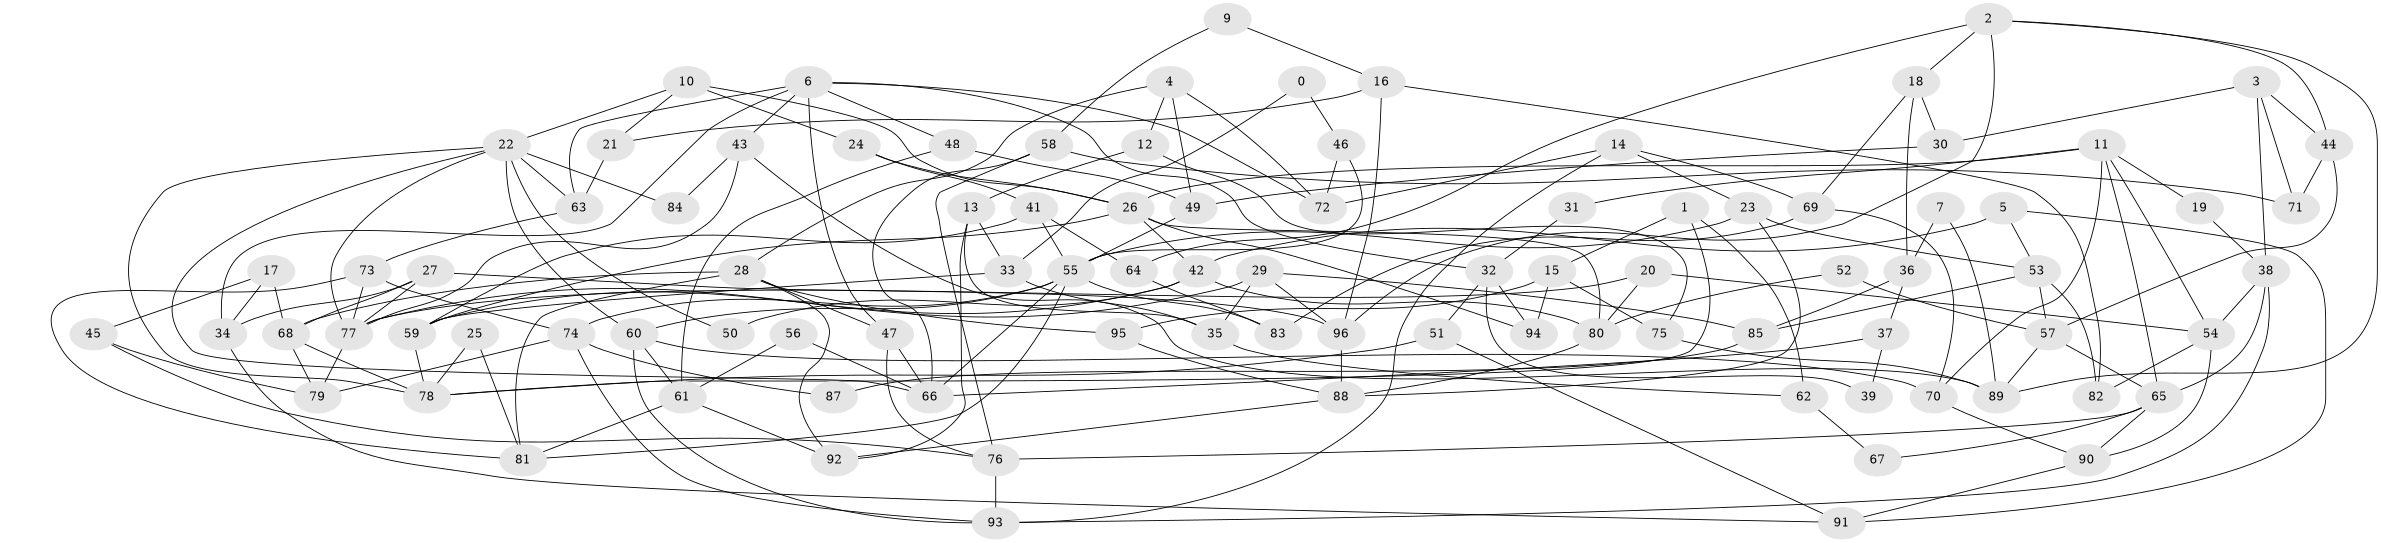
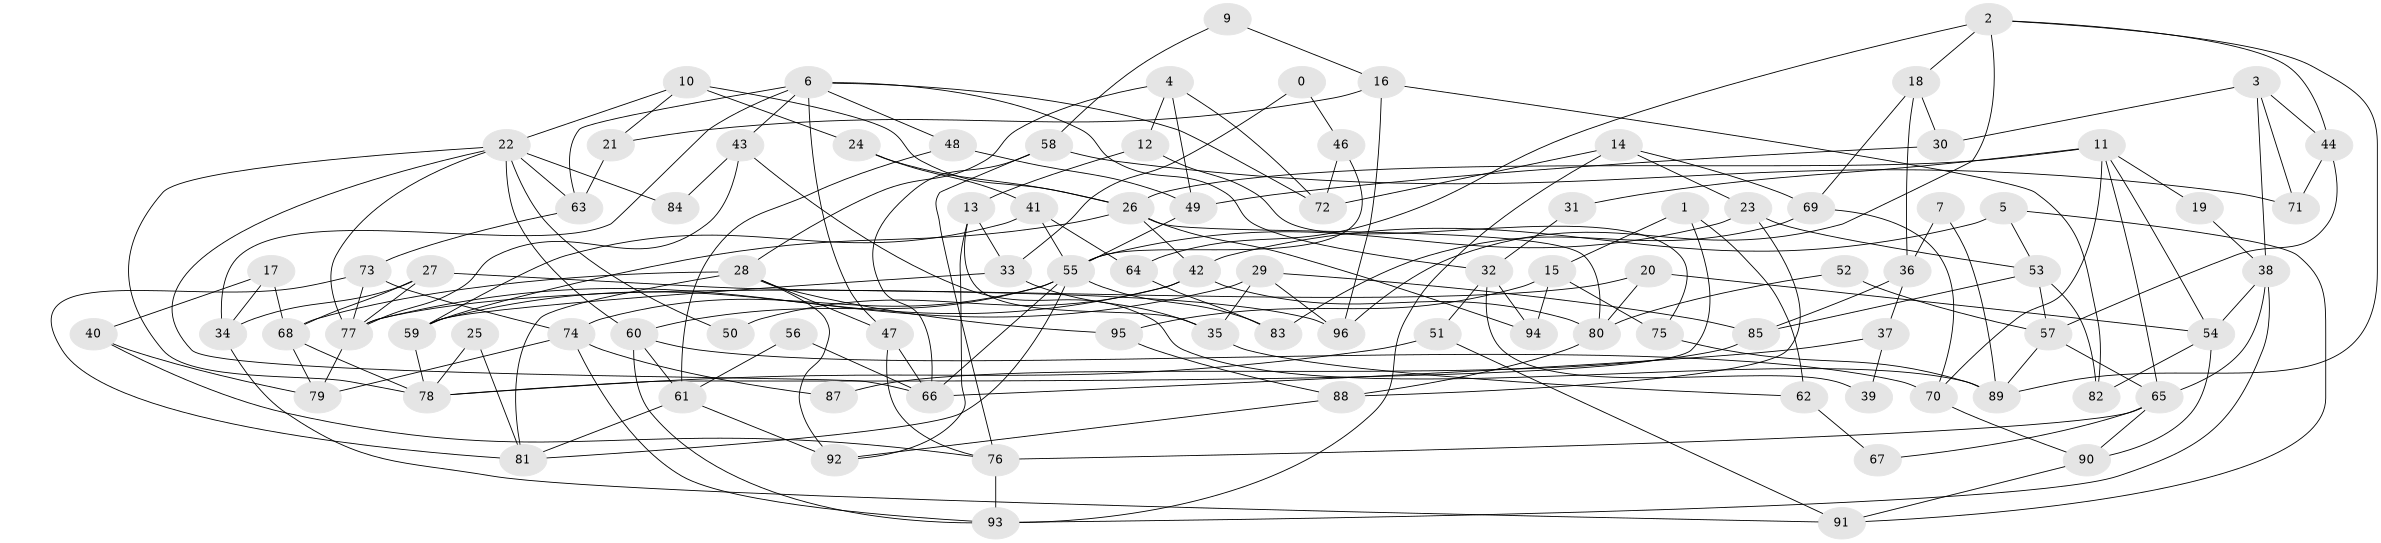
  graph {
    node [color=gray90 style=filled]
    1
    15
    62
    78
    75
    n6 [label=95]
    94
    67
    2
    18
    44
    64
    n13 [label=96]
    89
    30
    36
    69
    71
    57
    83
    88
    3
    38
    49
    54
    65
    93
    4
    12
    28
    72
    13
    47
    92
    68
    81
    55
    5
    42
    53
    91
    80
    50
    59
    82
    85
    6
    32
    34
    43
    48
    63
    39
    51
    77
    84
    66
    76
    61
    73
    7
    37
    n63 [label=0]
    33
    46
    35
    9
    16
    58
    21
    10
    22
    24
    26
    60
    41
    11
    19
    31
    70
    90
    14
    23
    17
-   40 [label=45]
+   40
    79
    20
    74
    25
    27
    29
    87
    52
    56
    1 -- 15
    1 -- 62
    1 -- 78
    15 -- 75
    15 -- n6
    15 -- 94
    62 -- 67
    75 -- 89
    n6 -- 88
    2 -- 18
    2 -- 44
    2 -- 64
    2 -- n13
    2 -- 89
    18 -- 30
    18 -- 36
    18 -- 69
    44 -- 71
    44 -- 57
    64 -- 83
-   n13 -- 88
    30 -- 49
    36 -- 85
    36 -- 37
    69 -- 83
    69 -- 70
    57 -- 89
    57 -- 65
    88 -- 92
    3 -- 44
    3 -- 30
    3 -- 71
    3 -- 38
    38 -- 54
    38 -- 65
    38 -- 93
    49 -- 55
    54 -- 82
    54 -- 90
    65 -- 67
    65 -- 76
    65 -- 90
    4 -- 49
    4 -- 12
    4 -- 28
    4 -- 72
    12 -- 75
    12 -- 13
    28 -- n6
    28 -- 47
    28 -- 92
    28 -- 68
    28 -- 81
    13 -- 92
    13 -- 33
    13 -- 35
    47 -- 66
    47 -- 76
    68 -- 78
    68 -- 79
    55 -- 83
    55 -- 81
    55 -- 66
    55 -- 60
    55 -- 74
    5 -- 42
    5 -- 53
    5 -- 91
    42 -- 80
    42 -- 50
    42 -- 59
    53 -- 57
    53 -- 82
    53 -- 85
    80 -- 88
    59 -- 78
    85 -- 87
    6 -- 72
    6 -- 47
    6 -- 32
    6 -- 34
    6 -- 43
    6 -- 48
    6 -- 63
    32 -- 94
    32 -- 39
    32 -- 51
    34 -- 91
    43 -- 89
    43 -- 77
    43 -- 84
    48 -- 49
    48 -- 61
    63 -- 73
    51 -- 78
    51 -- 91
    77 -- 79
    76 -- 93
    61 -- 92
    61 -- 81
    73 -- 81
    73 -- 77
    73 -- 74
    7 -- 89
    7 -- 36
    37 -- 39
    37 -- 66
    n63 -- 33
    n63 -- 46
    33 -- 59
    33 -- 35
    46 -- 72
    46 -- 55
    35 -- 62
    9 -- 16
    9 -- 58
    16 -- n13
    16 -- 82
    16 -- 21
    58 -- 71
    58 -- 66
    58 -- 76
    21 -- 63
    10 -- 21
    10 -- 22
    10 -- 24
    10 -- 26
    22 -- 78
    22 -- 50
    22 -- 63
    22 -- 77
    22 -- 84
    22 -- 66
    22 -- 60
    24 -- 26
    24 -- 41
    26 -- 94
    26 -- 42
    26 -- 80
    26 -- 59
    60 -- 93
    60 -- 61
    60 -- 70
    41 -- 64
    41 -- 55
    41 -- 59
    11 -- 54
    11 -- 65
    11 -- 26
    11 -- 19
    11 -- 31
    11 -- 70
    19 -- 38
    31 -- 32
    70 -- 90
    90 -- 91
    14 -- 69
    14 -- 93
    14 -- 72
    14 -- 23
    23 -- 88
    23 -- 55
    23 -- 53
    17 -- 68
    17 -- 34
    17 -- 40
    40 -- 76
    40 -- 79
    20 -- 54
    20 -- 80
    20 -- 77
    74 -- 93
    74 -- 79
    74 -- 87
    25 -- 78
    25 -- 81
    27 -- n13
    27 -- 68
    27 -- 34
    27 -- 77
    29 -- n13
    29 -- 85
    29 -- 77
    29 -- 35
    52 -- 57
    52 -- 80
    56 -- 66
    56 -- 61
  }
